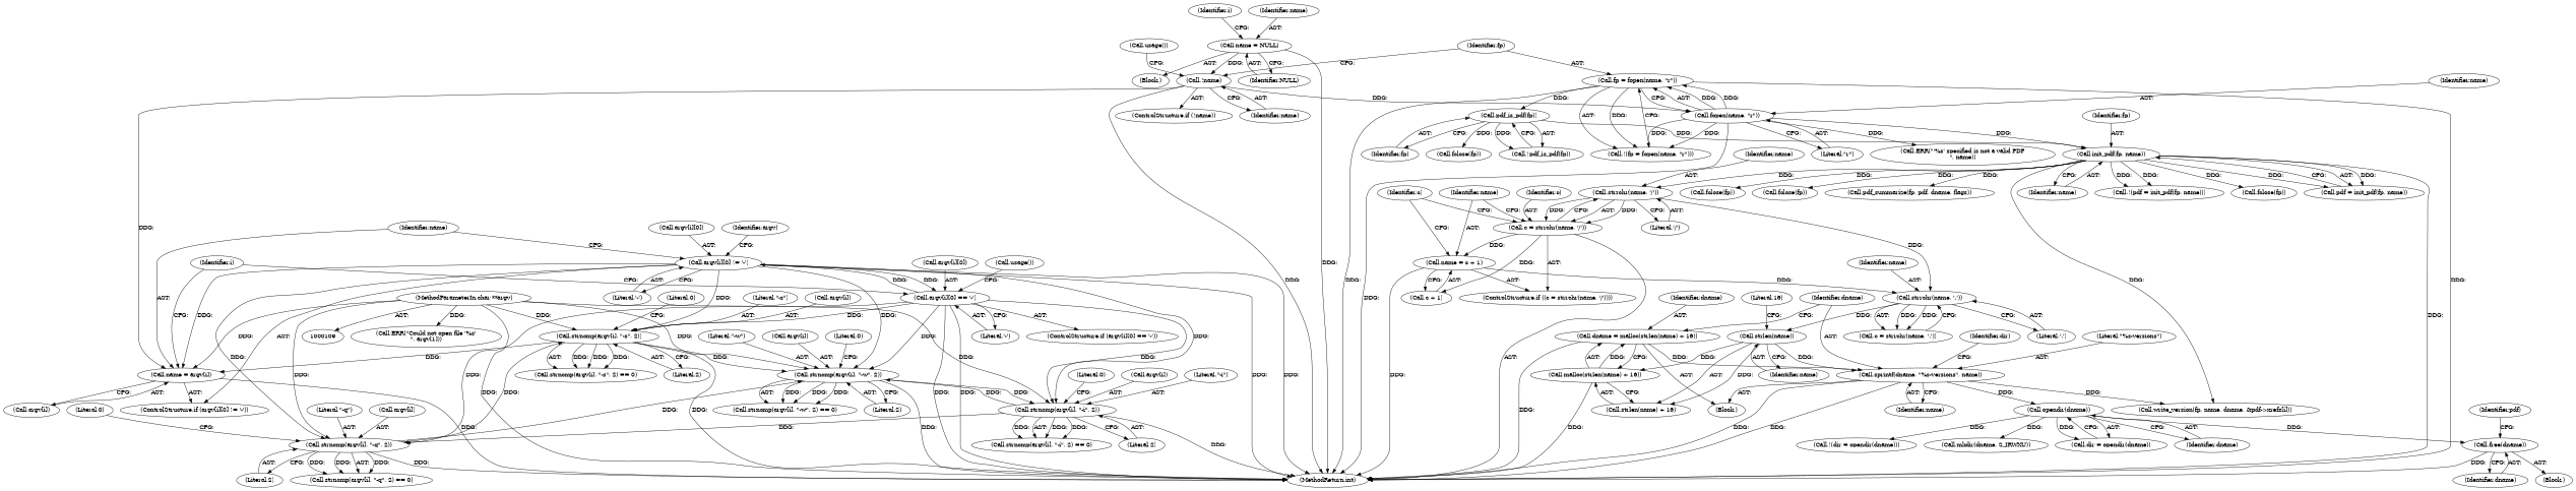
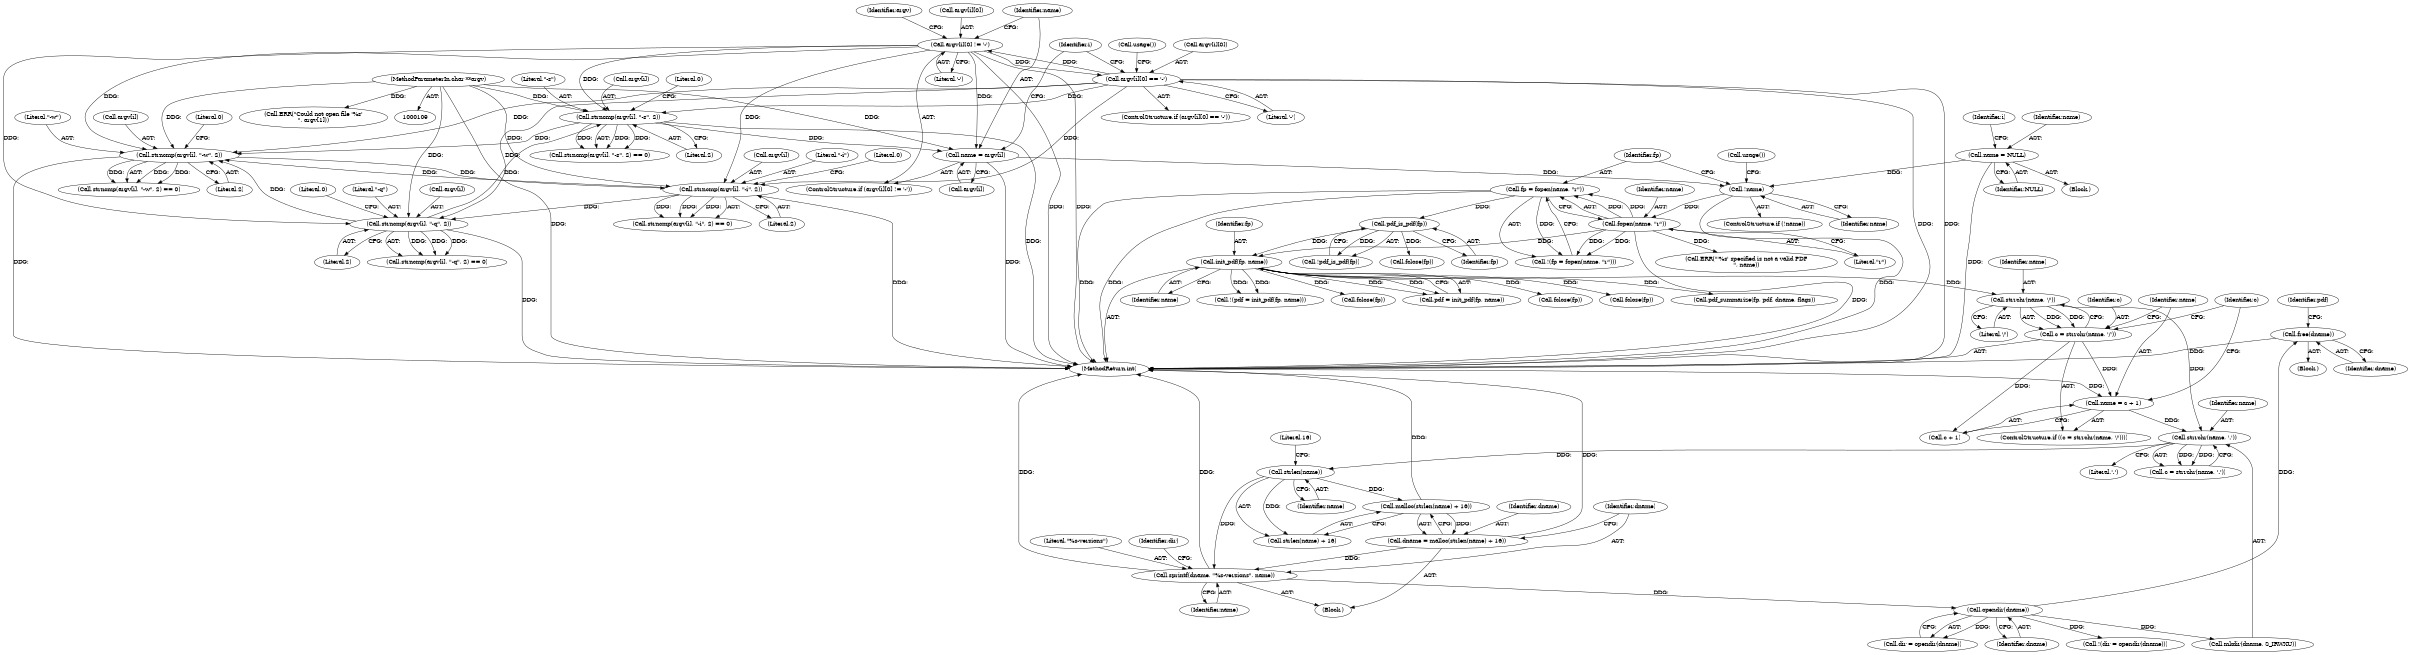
  digraph {
    n1 [label="(Call,free(dname))"]
    n2 [label="(Identifier,dname)"]
    n3 [label="(Block,)"]
    n4 [label="(MethodReturn,int)"]
    n5 [label="(Call,opendir(dname))"]
    n6 [label="(Call,!(dir = opendir(dname)))"]
    n7 [label="(Call,mkdir(dname, S_IRWXU))"]
    n8 [label="(Call,dir = opendir(dname))"]
    n9 [label="(Identifier,dname)"]
    n10 [label="(Call,sprintf(dname, \"%s-versions\", name))"]
    n11 [label="(Block,)"]
-   n12 [label="(Call,write_version(fp, name, dname, &pdf->xrefs[i]))"]
    n13 [label="(Identifier,name)"]
    n14 [label="(Call,dname = malloc(strlen(name) + 16))"]
    n15 [label="(Call,malloc(strlen(name) + 16))"]
    n16 [label="(Call,strlen(name) + 16)"]
    n17 [label="(Call,strlen(name))"]
    n18 [label="(Identifier,name)"]
    n19 [label="(Call,strrchr(name, '.'))"]
    n20 [label="(Call,c = strrchr(name, '.'))"]
    n21 [label="(Literal,'.')"]
    n22 [label="(Call,strrchr(name, '/'))"]
    n23 [label="(Call,c = strrchr(name, '/'))"]
    n24 [label="(Literal,'/')"]
    n25 [label="(Call,name = c + 1)"]
    n26 [label="(Call,c + 1)"]
    n27 [label="(ControlStructure,if ((c = strrchr(name, '/'))))"]
    n28 [label="(Call,init_pdf(fp, name))"]
    n29 [label="(Identifier,name)"]
    n30 [label="(Call,!(pdf = init_pdf(fp, name)))"]
    n31 [label="(Call,fclose(fp))"]
    n32 [label="(Call,pdf = init_pdf(fp, name))"]
    n33 [label="(Call,fclose(fp))"]
    n34 [label="(Call,fclose(fp))"]
    n35 [label="(Call,pdf_summarize(fp, pdf, dname, flags))"]
    n36 [label="(Call,pdf_is_pdf(fp))"]
    n37 [label="(Call,fclose(fp))"]
    n38 [label="(Call,!pdf_is_pdf(fp))"]
    n39 [label="(Identifier,fp)"]
    n40 [label="(Call,fp = fopen(name, \"r\"))"]
    n41 [label="(Call,fopen(name, \"r\"))"]
    n42 [label="(Call,!(fp = fopen(name, \"r\")))"]
    n43 [label="(Call,ERR(\"'%s' specified is not a valid PDF\n\", name))"]
    n44 [label="(Literal,\"r\")"]
    n45 [label="(Call,!name)"]
    n46 [label="(ControlStructure,if (!name))"]
    n47 [label="(Identifier,name)"]
    n48 [label="(Call,name = argv[i])"]
    n49 [label="(Call,argv[i])"]
    n50 [label="(ControlStructure,if (argv[i][0] != '-'))"]
    n51 [label="(Call,strncmp(argv[i], \"-s\", 2))"]
    n52 [label="(Call,strncmp(argv[i], \"-w\", 2))"]
    n53 [label="(Literal,2)"]
    n54 [label="(Call,strncmp(argv[i], \"-s\", 2) == 0)"]
    n55 [label="(Call,strncmp(argv[i], \"-i\", 2))"]
    n56 [label="(Literal,2)"]
    n57 [label="(Call,strncmp(argv[i], \"-w\", 2) == 0)"]
    n58 [label="(Call,strncmp(argv[i], \"-q\", 2))"]
    n59 [label="(Call,strncmp(argv[i], \"-q\", 2) == 0)"]
    n60 [label="(Literal,2)"]
    n61 [label="(Call,argv[i][0] == '-')"]
    n62 [label="(Call,argv[i][0] != '-')"]
    n63 [label="(ControlStructure,if (argv[i][0] == '-'))"]
    n64 [label="(Literal,'-')"]
    n65 [label="(Literal,'-')"]
    n66 [label="(Literal,2)"]
    n67 [label="(Call,strncmp(argv[i], \"-i\", 2) == 0)"]
    n68 [label="(MethodParameterIn,char **argv)"]
    n69 [label="(Call,ERR(\"Could not open file '%s'\n\", argv[1]))"]
    1000109
    n71 [label="(Call,name = NULL)"]
    n72 [label="(Identifier,NULL)"]
    n73 [label="(Block,)"]
    n74 [label="(Identifier,argv)"]
    n75 [label="(Literal,\"%s-versions\")"]
    n76 [label="(Identifier,fp)"]
    n77 [label="(Identifier,name)"]
    n78 [label="(Literal,\"-w\")"]
    n79 [label="(Identifier,name)"]
    n80 [label="(Identifier,fp)"]
    n81 [label="(Identifier,name)"]
    n82 [label="(Identifier,dname)"]
    n83 [label="(Literal,\"-s\")"]
    n84 [label="(Identifier,name)"]
    n85 [label="(Identifier,dname)"]
    n86 [label="(Call,argv[i][0])"]
    n87 [label="(Literal,0)"]
    n88 [label="(Call,argv[i])"]
    n89 [label="(Identifier,dir)"]
    n90 [label="(Identifier,pdf)"]
    n91 [label="(Identifier,i)"]
    n92 [label="(Identifier,i)"]
    n93 [label="(Literal,\"-i\")"]
    n94 [label="(Literal,16)"]
    n95 [label="(Call,usage())"]
    n96 [label="(Call,argv[i])"]
    n97 [label="(Call,argv[i])"]
    n98 [label="(Identifier,name)"]
    n99 [label="(Identifier,c)"]
    n100 [label="(Literal,0)"]
    n101 [label="(Call,argv[i][0])"]
    n102 [label="(Literal,0)"]
    n103 [label="(Literal,\"-q\")"]
    n104 [label="(Identifier,name)"]
    n105 [label="(Literal,0)"]
    n106 [label="(Call,usage())"]
    n107 [label="(Identifier,c)"]
    n108 [label="(Call,argv[i])"]
    n1 -> n2 [label="CFG: "]
    n1 -> n3 [label="AST: "]
    n1 -> n4 [label="DDG: "]
    n2 -> n1 [label="AST: "]
    n5 -> n1 [label="DDG: "]
    n5 -> n6 [label="DDG: "]
    n5 -> n7 [label="DDG: "]
    n5 -> n8 [label="AST: "]
    n5 -> n8 [label="DDG: "]
    n5 -> n9 [label="CFG: "]
    n8 -> n5 [label="CFG: "]
    n9 -> n5 [label="AST: "]
    n10 -> n4 [label="DDG: "]
    n10 -> n4 [label="DDG: "]
    n10 -> n5 [label="DDG: "]
    n10 -> n11 [label="AST: "]
-   n10 -> n12 [label="DDG: "]
    n10 -> n13 [label="CFG: "]
    n13 -> n10 [label="AST: "]
    n14 -> n4 [label="DDG: "]
    n14 -> n10 [label="DDG: "]
    n14 -> n11 [label="AST: "]
    n14 -> n15 [label="CFG: "]
    n15 -> n4 [label="DDG: "]
    n15 -> n14 [label="AST: "]
    n15 -> n14 [label="DDG: "]
    n15 -> n16 [label="CFG: "]
    n16 -> n15 [label="AST: "]
    n17 -> n10 [label="DDG: "]
    n17 -> n15 [label="DDG: "]
    n17 -> n16 [label="AST: "]
    n17 -> n16 [label="DDG: "]
    n17 -> n18 [label="CFG: "]
    n18 -> n17 [label="AST: "]
    n19 -> n17 [label="DDG: "]
    n19 -> n20 [label="AST: "]
    n19 -> n20 [label="DDG: "]
    n19 -> n20 [label="DDG: "]
    n19 -> n21 [label="CFG: "]
    n20 -> n19 [label="CFG: "]
-   n21 -> n19 [label="AST: "]
+   n7 -> n19 [label="AST: "]
    n22 -> n19 [label="DDG: "]
    n22 -> n23 [label="AST: "]
    n22 -> n23 [label="DDG: "]
    n22 -> n23 [label="DDG: "]
    n22 -> n24 [label="CFG: "]
    n23 -> n4 [label="AST: "]
    n23 -> n22 [label="CFG: "]
    n23 -> n25 [label="DDG: "]
    n23 -> n26 [label="DDG: "]
    n23 -> n27 [label="AST: "]
    n24 -> n22 [label="AST: "]
-   n25 -> n4 [label="DDG: "]
+   n4 -> n25 [label="DDG: "]
    n25 -> n19 [label="DDG: "]
    n25 -> n26 [label="CFG: "]
    n25 -> n27 [label="AST: "]
    n26 -> n25 [label="AST: "]
-   n28 -> n4 [label="DDG: "]
-   n28 -> n12 [label="DDG: "]
+   n28 -> n4 [label="AST: "]
    n28 -> n22 [label="DDG: "]
    n28 -> n29 [label="CFG: "]
    n28 -> n30 [label="DDG: "]
    n28 -> n30 [label="DDG: "]
    n28 -> n31 [label="DDG: "]
    n28 -> n32 [label="AST: "]
    n28 -> n32 [label="DDG: "]
    n28 -> n32 [label="DDG: "]
    n28 -> n33 [label="DDG: "]
    n28 -> n34 [label="DDG: "]
    n28 -> n35 [label="DDG: "]
    n29 -> n28 [label="AST: "]
    n32 -> n28 [label="CFG: "]
    n36 -> n28 [label="DDG: "]
    n36 -> n37 [label="DDG: "]
    n36 -> n38 [label="AST: "]
    n36 -> n38 [label="DDG: "]
    n36 -> n39 [label="CFG: "]
    n38 -> n36 [label="CFG: "]
    n39 -> n36 [label="AST: "]
    n40 -> n4 [label="DDG: "]
    n40 -> n4 [label="DDG: "]
    n40 -> n36 [label="DDG: "]
    n40 -> n41 [label="CFG: "]
    n40 -> n42 [label="AST: "]
    n40 -> n42 [label="DDG: "]
    n41 -> n4 [label="DDG: "]
    n41 -> n28 [label="DDG: "]
    n41 -> n40 [label="AST: "]
    n41 -> n40 [label="DDG: "]
    n41 -> n40 [label="DDG: "]
    n41 -> n42 [label="DDG: "]
    n41 -> n42 [label="DDG: "]
    n41 -> n43 [label="DDG: "]
    n41 -> n44 [label="CFG: "]
    n42 -> n40 [label="CFG: "]
    n44 -> n41 [label="AST: "]
    n45 -> n4 [label="DDG: "]
    n45 -> n41 [label="DDG: "]
    n45 -> n46 [label="AST: "]
    n45 -> n47 [label="CFG: "]
    n47 -> n45 [label="AST: "]
    n48 -> n4 [label="DDG: "]
-   n45 -> n48 [label="DDG: "]
+   n48 -> n45 [label="DDG: "]
    n48 -> n49 [label="CFG: "]
    n48 -> n50 [label="AST: "]
    n49 -> n48 [label="AST: "]
    n51 -> n4 [label="DDG: "]
    n51 -> n48 [label="DDG: "]
    n51 -> n52 [label="DDG: "]
    n51 -> n53 [label="CFG: "]
    n51 -> n54 [label="AST: "]
    n51 -> n54 [label="DDG: "]
    n51 -> n54 [label="DDG: "]
    n51 -> n54 [label="DDG: "]
    n52 -> n4 [label="DDG: "]
    n52 -> n55 [label="DDG: "]
    n52 -> n56 [label="CFG: "]
    n52 -> n57 [label="AST: "]
    n52 -> n57 [label="DDG: "]
    n52 -> n57 [label="DDG: "]
    n52 -> n57 [label="DDG: "]
    n53 -> n51 [label="AST: "]
    n55 -> n4 [label="DDG: "]
    n55 -> n52 [label="DDG: "]
    n55 -> n58 [label="DDG: "]
    n55 -> n66 [label="CFG: "]
    n55 -> n67 [label="AST: "]
    n55 -> n67 [label="DDG: "]
    n55 -> n67 [label="DDG: "]
    n55 -> n67 [label="DDG: "]
    n56 -> n52 [label="AST: "]
    n58 -> n4 [label="DDG: "]
    n58 -> n51 [label="DDG: "]
    n58 -> n52 [label="DDG: "]
    n58 -> n59 [label="AST: "]
    n58 -> n59 [label="DDG: "]
    n58 -> n59 [label="DDG: "]
    n58 -> n59 [label="DDG: "]
    n58 -> n60 [label="CFG: "]
    n60 -> n58 [label="AST: "]
    n61 -> n4 [label="DDG: "]
    n61 -> n4 [label="DDG: "]
    n61 -> n51 [label="DDG: "]
    n61 -> n52 [label="DDG: "]
    n61 -> n55 [label="DDG: "]
    n61 -> n58 [label="DDG: "]
    n61 -> n62 [label="DDG: "]
    n61 -> n63 [label="AST: "]
    n61 -> n64 [label="CFG: "]
    n62 -> n4 [label="DDG: "]
    n62 -> n4 [label="DDG: "]
    n62 -> n48 [label="DDG: "]
    n62 -> n50 [label="AST: "]
    n62 -> n51 [label="DDG: "]
    n62 -> n52 [label="DDG: "]
    n62 -> n55 [label="DDG: "]
    n62 -> n58 [label="DDG: "]
    n62 -> n61 [label="DDG: "]
    n62 -> n65 [label="CFG: "]
    n64 -> n61 [label="AST: "]
    n65 -> n62 [label="AST: "]
    n66 -> n55 [label="AST: "]
    n68 -> n4 [label="DDG: "]
    n68 -> n48 [label="DDG: "]
    n68 -> n51 [label="DDG: "]
    n68 -> n52 [label="DDG: "]
    n68 -> n55 [label="DDG: "]
    n68 -> n58 [label="DDG: "]
    n68 -> n69 [label="DDG: "]
    n68 -> 1000109 [label="AST: "]
    n71 -> n4 [label="DDG: "]
    n71 -> n45 [label="DDG: "]
    n71 -> n72 [label="CFG: "]
    n71 -> n73 [label="AST: "]
    n72 -> n71 [label="AST: "]
    n74 -> n62 [label="CFG: "]
    n75 -> n10 [label="AST: "]
    n76 -> n28 [label="AST: "]
    n77 -> n48 [label="AST: "]
    n77 -> n62 [label="CFG: "]
    n78 -> n52 [label="AST: "]
    n79 -> n22 [label="AST: "]
    n80 -> n40 [label="AST: "]
    n80 -> n45 [label="CFG: "]
    n81 -> n19 [label="AST: "]
    n82 -> n10 [label="AST: "]
    n82 -> n14 [label="CFG: "]
    n83 -> n51 [label="AST: "]
    n84 -> n23 [label="CFG: "]
    n84 -> n25 [label="AST: "]
    n85 -> n14 [label="AST: "]
    n86 -> n61 [label="AST: "]
    n87 -> n58 [label="CFG: "]
    n88 -> n55 [label="AST: "]
    n89 -> n10 [label="CFG: "]
    n90 -> n1 [label="CFG: "]
    n91 -> n48 [label="CFG: "]
    n91 -> n61 [label="CFG: "]
    n92 -> n71 [label="CFG: "]
    n93 -> n55 [label="AST: "]
    n94 -> n17 [label="CFG: "]
    n95 -> n45 [label="CFG: "]
    n96 -> n51 [label="AST: "]
    n97 -> n52 [label="AST: "]
    n98 -> n71 [label="AST: "]
    n99 -> n23 [label="CFG: "]
    n99 -> n25 [label="CFG: "]
    n100 -> n55 [label="CFG: "]
    n101 -> n62 [label="AST: "]
    n102 -> n52 [label="CFG: "]
    n103 -> n58 [label="AST: "]
    n104 -> n41 [label="AST: "]
    n105 -> n51 [label="CFG: "]
    n106 -> n61 [label="CFG: "]
    n107 -> n23 [label="AST: "]
    n108 -> n58 [label="AST: "]
  }
